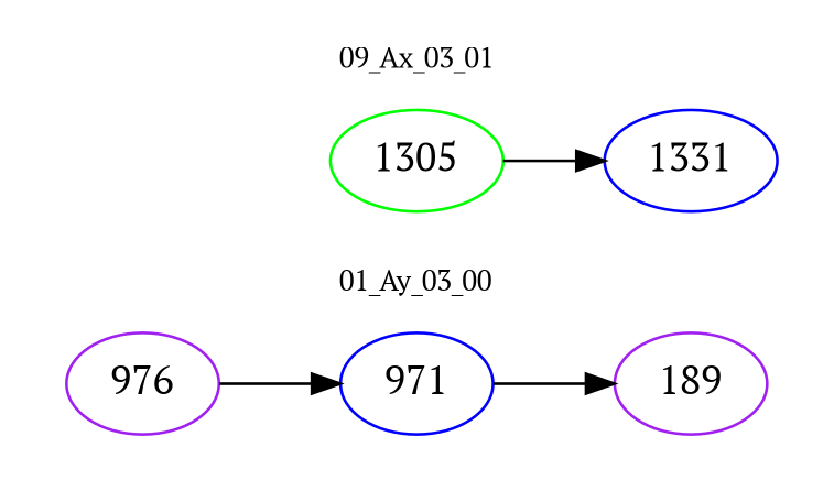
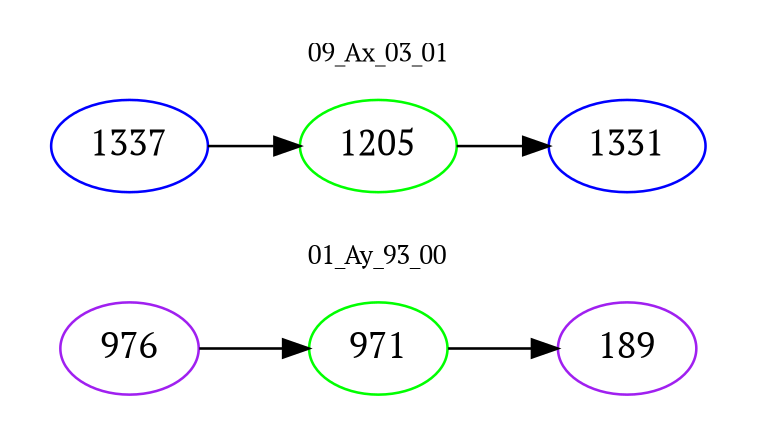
  digraph {
    fontname="PT Serif"
    rankdir=LR
    node [color=purple fontname="PT Serif"]
    edge [color=black fontname="PT Serif"]
    n1 [label=976]
-   n2 [color=blue label=971]
+   n2 [color=green label=971]
    n3 [label=189]
-   n5 [color=green label=1305]
+   n4 [color=blue label=1337]
+   n5 [color=green label=1205]
    n6 [color=blue label=1331]
    subgraph cluster_1 {
      color=white
      fontsize=10
-     label="01_Ay_03_00"
+     label="01_Ay_93_00"
      n1
      n2
      n3
    }
    subgraph cluster_2 {
      color=white
      fontsize=10
      label="09_Ax_03_01"
+     n4
      n5
      n6
    }
    n1 -> n2
    n2 -> n3
+   n4 -> n5
    n5 -> n6
  }
